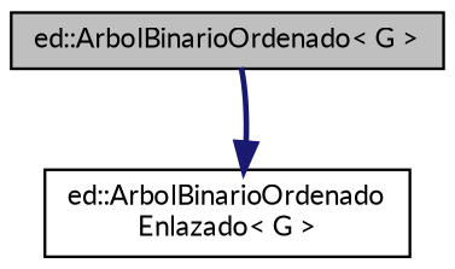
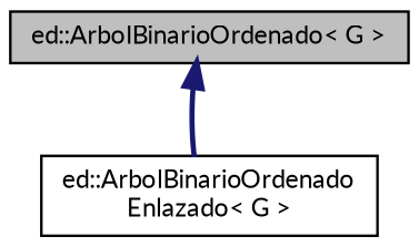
  digraph {
    fontname=Lato
    node [color=black fontname=Lato fontsize=10 shape=record style=filled]
    n1 [fillcolor=grey75 fontcolor=black height=0.2 label="ed::ArbolBinarioOrdenado\< G \>" width=0.4]
    n2 [fillcolor=white height=0.2 label="ed::ArbolBinarioOrdenado\lEnlazado\< G \>" width=0.4]
-   n2 -> n1 [color=midnightblue dir=back fontname=Lato fontsize=10 labelfontname=Helvetica labelfontsize=10 style=bold]
+   n1 -> n2 [color=midnightblue dir=back fontname=Lato fontsize=10 labelfontname=Helvetica labelfontsize=10 style=bold]
  }
